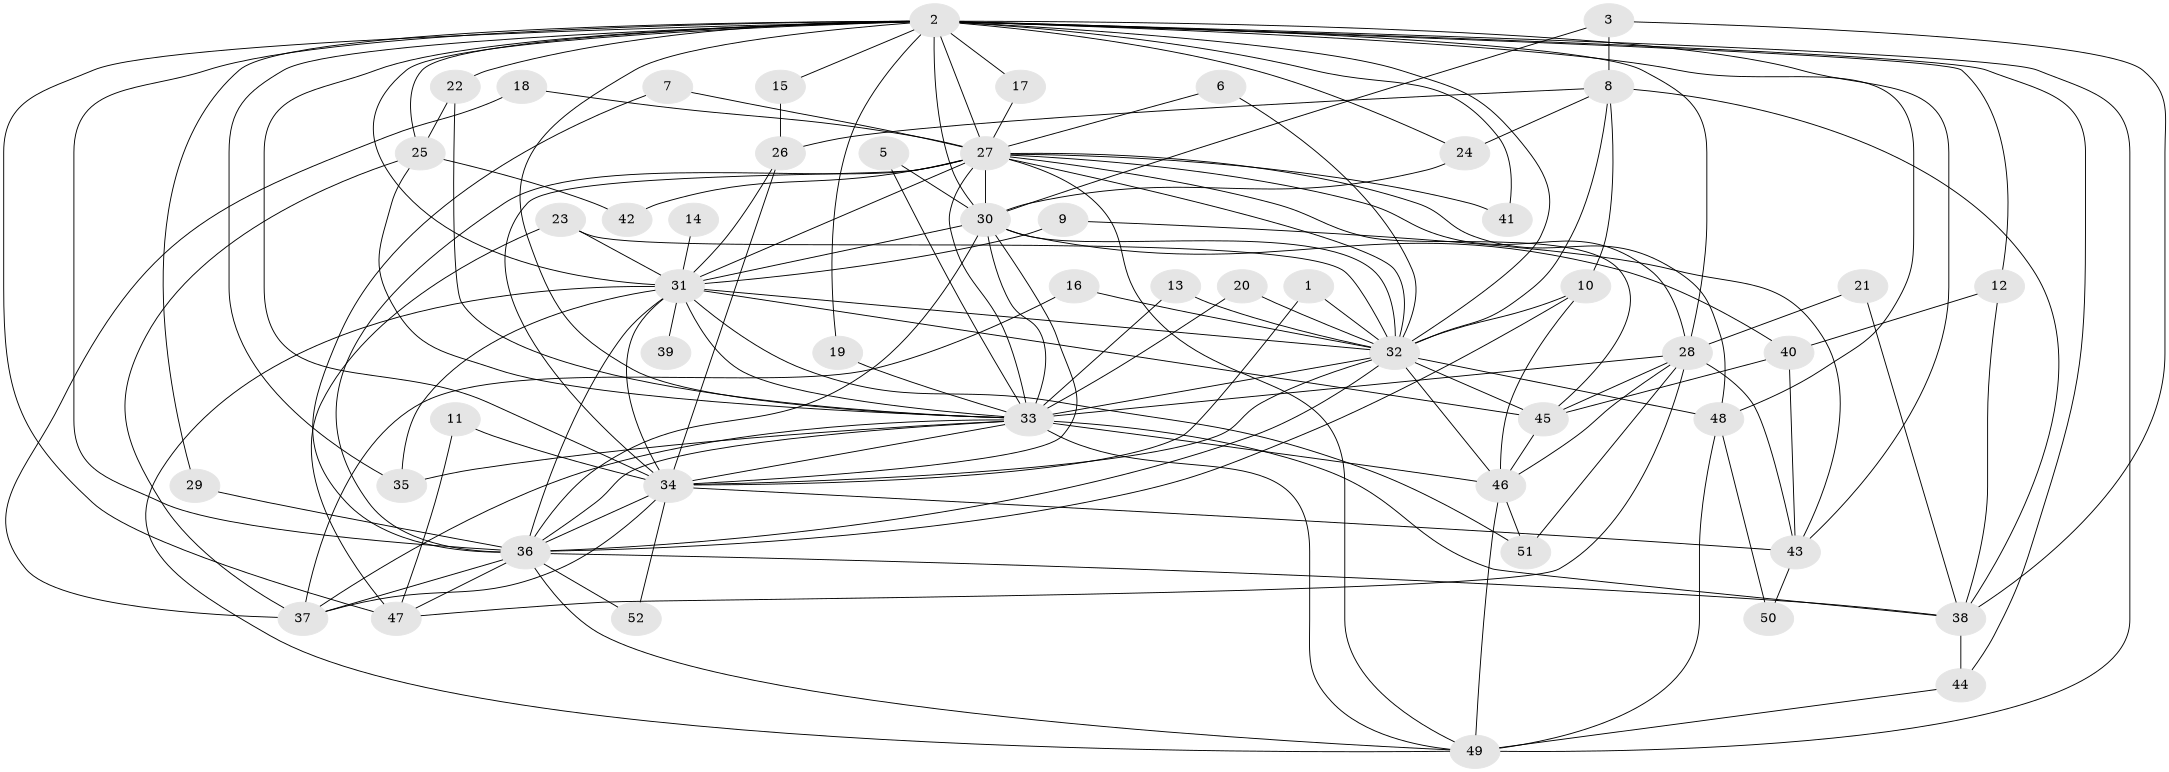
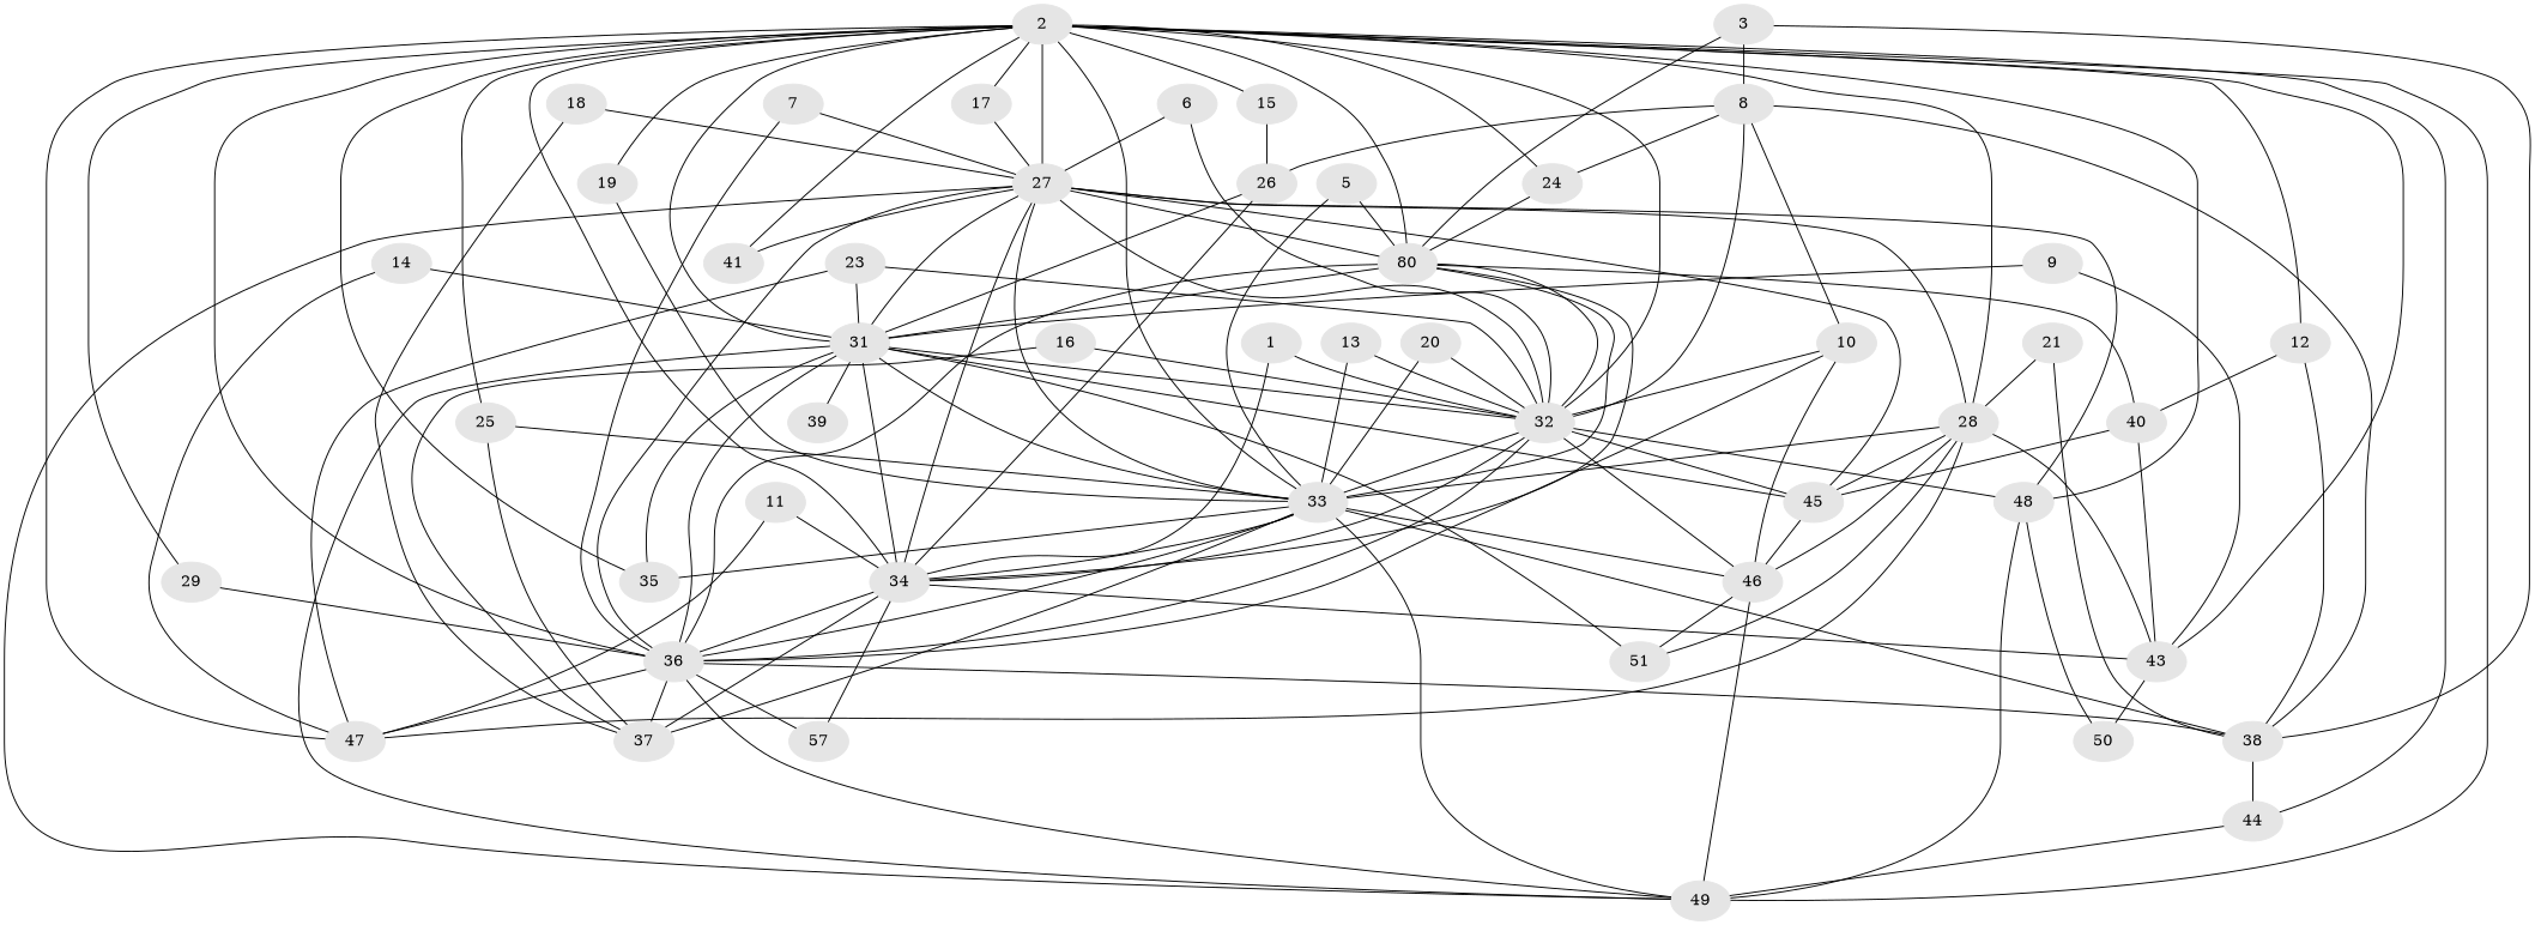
  graph {
    node [color=gray90 style=filled]
    edge [weight=1.0]
    1
    32
    34
    33
    36
    48
    46
    45
    43
    37
-   52
+   52 [label=57]
    2
    12
    15
    17
    19
-   22
    24
    25
    27
    28
    29
-   30
+   30 [label=80]
    31
    35
    41
    44
    47
    49
    38
    40
    26
-   42
    51
    39
    50
    3
    8
    10
    5
    6
    7
    9
    11
    13
    14
    16
    18
    20
    21
    23
    1 -- 32
    1 -- 34
    32 -- 34
    32 -- 33
    32 -- 36
    32 -- 48
    32 -- 46
    32 -- 45 [weight=2.0]
    34 -- 36
    34 -- 43
    34 -- 37
    34 -- 52
    33 -- 34
    33 -- 36
    33 -- 46 [weight=2.0]
    33 -- 37
    33 -- 35
    33 -- 49
    33 -- 38
    36 -- 37
    36 -- 52
    36 -- 47
    36 -- 49
    36 -- 38
    48 -- 49
    48 -- 50
    46 -- 49
    46 -- 51
    45 -- 46
    43 -- 50
    2 -- 32 [weight=3.0]
    2 -- 34 [weight=3.0]
    2 -- 33 [weight=2.0]
    2 -- 36 [weight=3.0]
    2 -- 48
    2 -- 43
    2 -- 12
    2 -- 15
    2 -- 17 [weight=2.0]
    2 -- 19
-   2 -- 22
    2 -- 24
    2 -- 25
    2 -- 27 [weight=5.0]
    2 -- 28
    2 -- 29
    2 -- 30 [weight=2.0]
    2 -- 31 [weight=3.0]
    2 -- 35
    2 -- 41
    2 -- 44
    2 -- 47 [weight=2.0]
    2 -- 49 [weight=2.0]
    12 -- 38
    12 -- 40
    15 -- 26
    17 -- 27
    19 -- 33
-   22 -- 33
-   22 -- 25
    24 -- 30
    25 -- 33
    25 -- 37
-   25 -- 42
    27 -- 32 [weight=3.0]
    27 -- 34 [weight=3.0]
    27 -- 33 [weight=3.0]
    27 -- 36 [weight=2.0]
    27 -- 48
    27 -- 45 [weight=2.0]
    27 -- 28
    27 -- 30 [weight=2.0]
    27 -- 31 [weight=2.0]
    27 -- 41
    27 -- 49
-   27 -- 42
    28 -- 33 [weight=2.0]
    28 -- 46
    28 -- 45
    28 -- 43
    28 -- 47
    28 -- 51
    29 -- 36
    30 -- 32
    30 -- 34
    30 -- 33 [weight=2.0]
    30 -- 36
    30 -- 31 [weight=2.0]
    30 -- 40
    31 -- 32
    31 -- 34 [weight=2.0]
    31 -- 33
    31 -- 36
    31 -- 45
    31 -- 35
    31 -- 49
    31 -- 51
    31 -- 39 [weight=2.0]
    44 -- 49
    38 -- 44
    40 -- 45
    40 -- 43
    26 -- 34
    26 -- 31
    3 -- 30
    3 -- 38
    3 -- 8
    8 -- 32
    8 -- 24
    8 -- 38
    8 -- 26
    8 -- 10
    10 -- 32
    10 -- 36
    10 -- 46
    5 -- 33
    5 -- 30
    6 -- 32
    6 -- 27
    7 -- 36
    7 -- 27
    9 -- 43
    9 -- 31
    11 -- 34
    11 -- 47
    13 -- 32
    13 -- 33
    14 -- 31
+   14 -- 47
    16 -- 32
    16 -- 37
    18 -- 37
    18 -- 27
    20 -- 32 [weight=2.0]
    20 -- 33
    21 -- 28
    21 -- 38
    23 -- 32
    23 -- 31
    23 -- 47
  }
